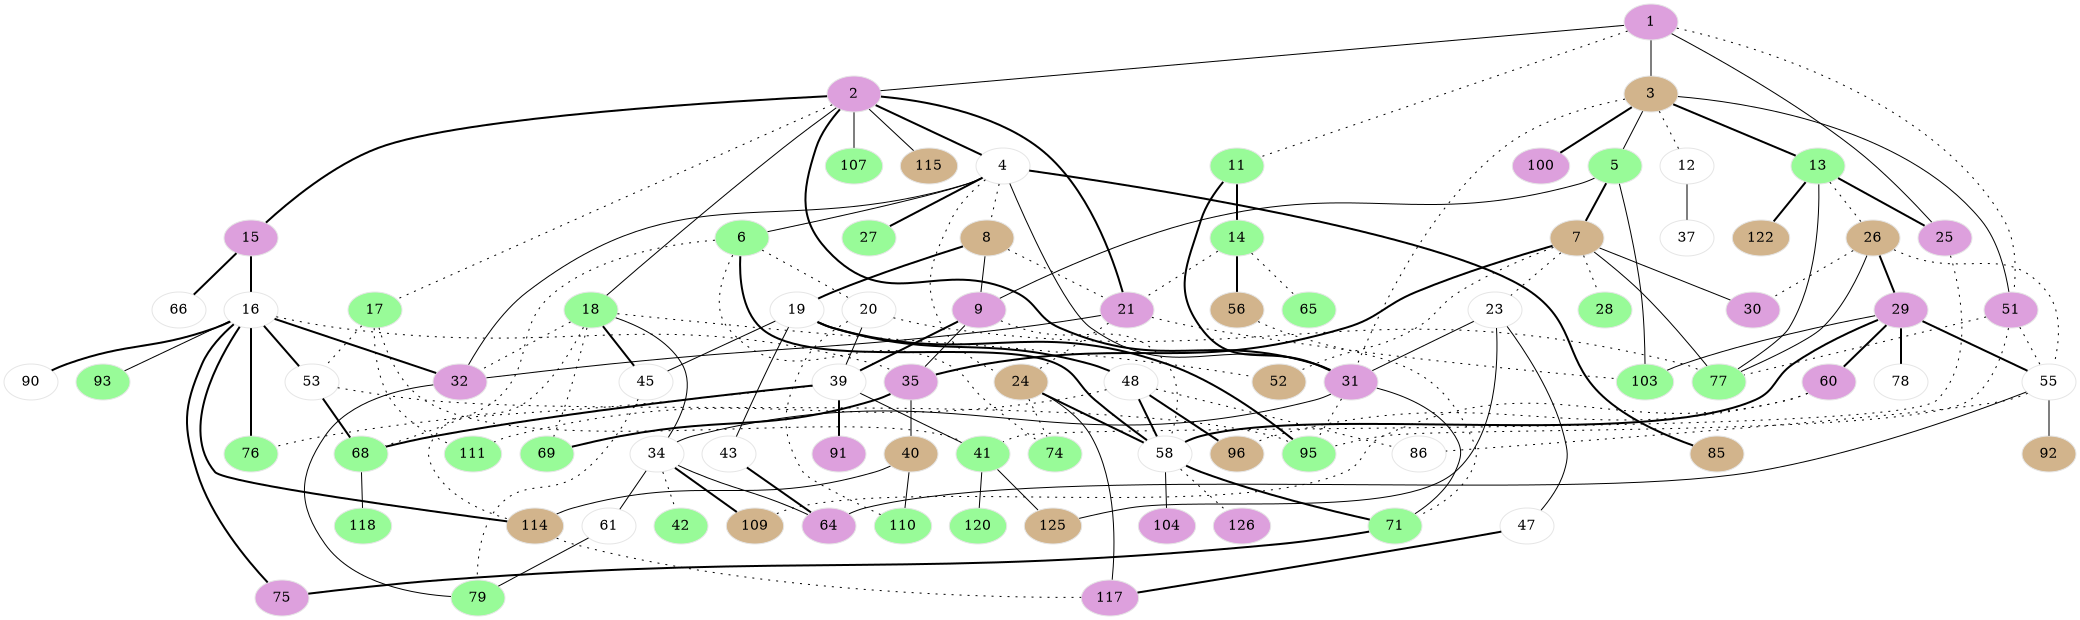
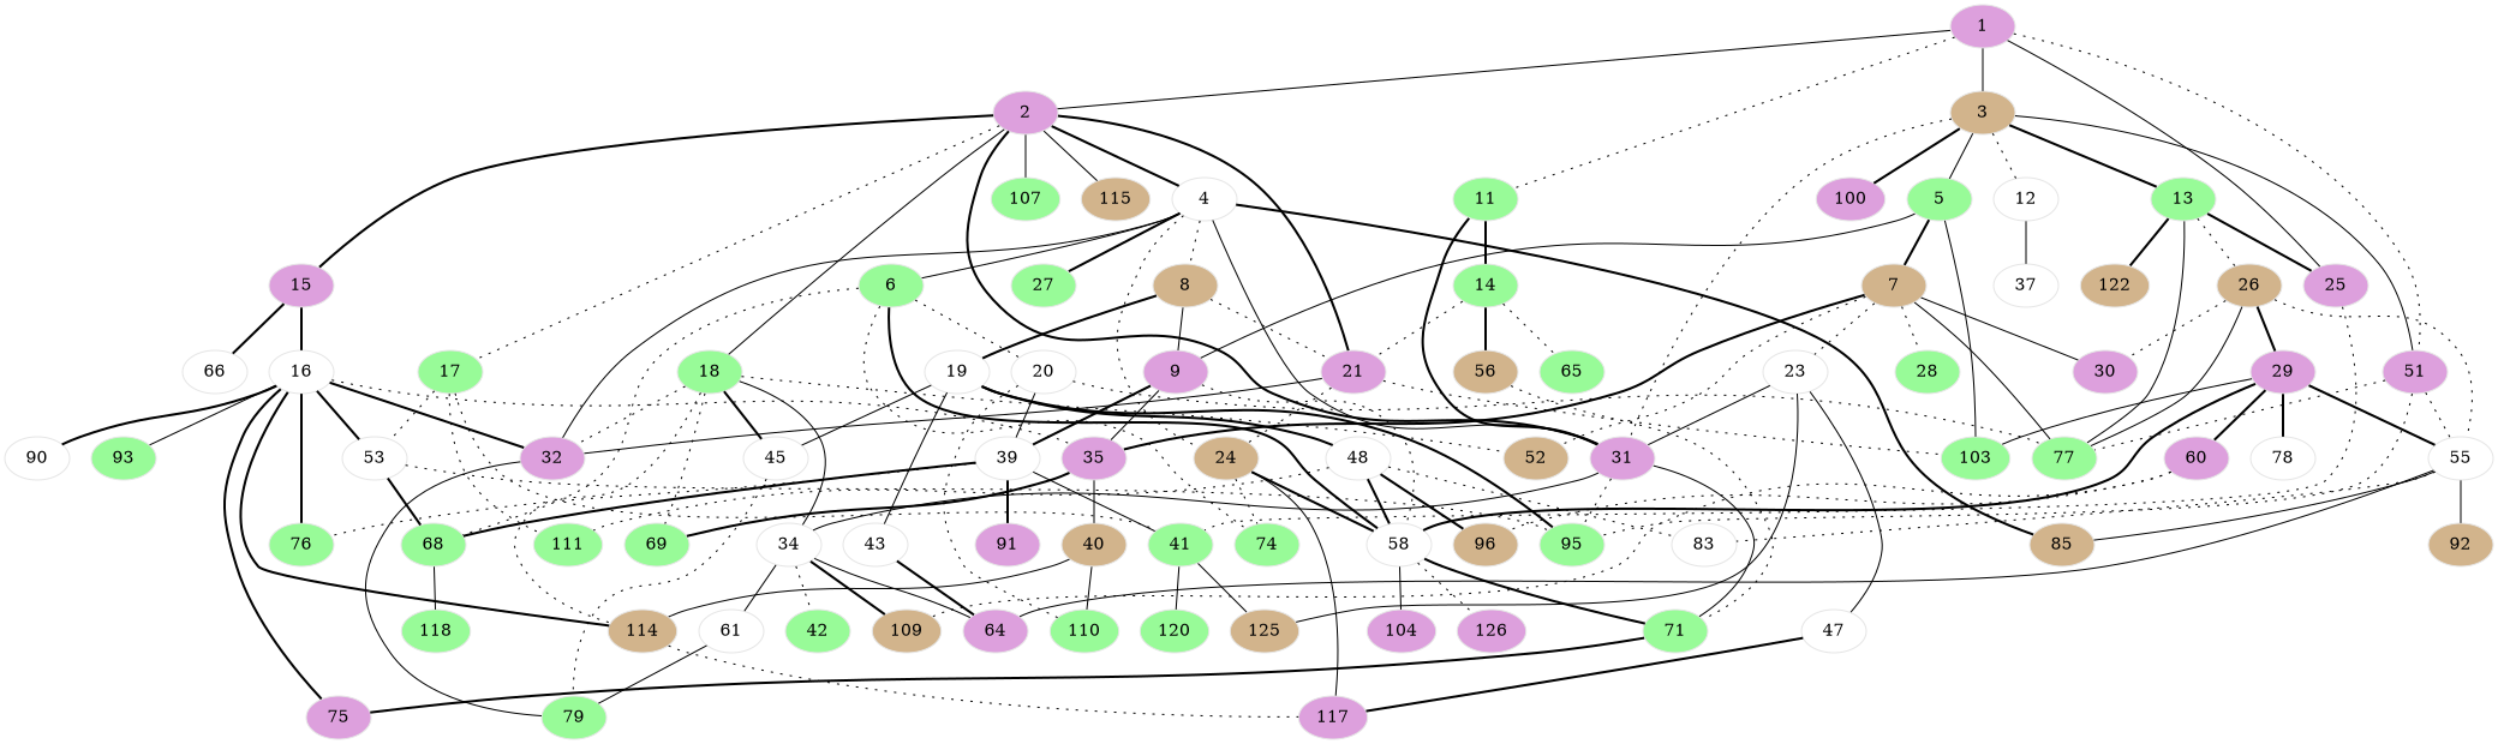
  graph {
    node [color=gray90 fillcolor=palegreen style=filled]
    edge [style=dotted]
    2 [fillcolor=plum super="+44"]
    4 [fillcolor=white super="+119"]
    15 [fillcolor=plum]
    17 [super="+94"]
    18 [super="+70"]
    21 [fillcolor=plum super="+57"]
    31 [fillcolor=plum super="+73"]
    107
    115 [fillcolor=tan]
    1 [fillcolor=plum]
    3 [fillcolor=tan super="+50"]
    11 [super="+38"]
    25 [fillcolor=plum]
    51 [fillcolor=plum super="+88"]
    5
    12 [fillcolor=white]
    13 [super="+89"]
    100 [fillcolor=plum]
    14 [super="+49"]
    41 [super="+72"]
    77 [super="+108"]
    95 [super="+112"]
    55 [fillcolor=white super="+59"]
    6 [super="+10"]
    8 [fillcolor=tan super="+99"]
    24 [fillcolor=tan super="+63"]
    27
    32 [fillcolor=plum super="+97"]
    85 [fillcolor=tan]
    16 [fillcolor=white super="+62"]
    66 [fillcolor=white]
    53 [fillcolor=white super="+106"]
    111
    52 [fillcolor=tan]
    114 [fillcolor=tan super="+127"]
    34 [fillcolor=white super="+82"]
    45 [fillcolor=white super="+46"]
    69 [super="+84"]
    103
    71 [super="+113"]
    7 [fillcolor=tan super="+22"]
    9 [fillcolor=plum super="+36"]
    37 [fillcolor=white super="+105"]
    26 [fillcolor=tan super="+80"]
    122 [fillcolor=tan]
    20 [fillcolor=white]
    58 [fillcolor=white super="+83"]
    68 [super="+81"]
    74
    19 [fillcolor=white super="+33"]
    117 [fillcolor=plum super="+124"]
    79
    23 [fillcolor=white]
    28
    30 [fillcolor=plum]
    35 [fillcolor=plum super="+67"]
    39 [fillcolor=white super="+87"]
    110 [super="+123"]
    104 [fillcolor=plum]
    126 [fillcolor=plum]
    118
    47 [fillcolor=white]
    125 [fillcolor=tan]
    40 [fillcolor=tan super="+116"]
    43 [fillcolor=white super="+54"]
    48 [fillcolor=white super="+101"]
    76
    91 [fillcolor=plum]
    56 [fillcolor=tan]
    65
    29 [fillcolor=plum super="+121"]
    75 [fillcolor=plum]
    90 [fillcolor=white]
    93
    120
    42
    61 [fillcolor=white]
    64 [fillcolor=plum super="+98"]
    109 [fillcolor=tan]
-   86 [fillcolor=white]
+   86 [fillcolor=white label=83]
    96 [fillcolor=tan super="+102"]
    60 [fillcolor=plum]
    78 [fillcolor=white]
    92 [fillcolor=tan]
    2 -- 4 [style=bold]
    2 -- 15 [style=bold]
    2 -- 17
    2 -- 18 [style=solid]
    2 -- 21 [style=bold]
    2 -- 31 [style=bold]
    2 -- 107 [style=solid]
    2 -- 115 [style=solid]
    4 -- 31 [style=solid]
    4 -- 6 [style=solid]
    4 -- 8
    4 -- 24
    4 -- 27 [style=bold]
    4 -- 32 [style=solid]
    4 -- 85 [style=bold]
    15 -- 16 [style=bold]
    15 -- 66 [style=bold]
    17 -- 41
    17 -- 53
    17 -- 111
    18 -- 32
    18 -- 52
    18 -- 114
    18 -- 34 [style=solid]
    18 -- 45 [style=bold]
    18 -- 69
    21 -- 24
    21 -- 32 [style=solid]
    21 -- 103
    31 -- 95
    31 -- 34 [style=solid]
    31 -- 71 [style=solid]
    1 -- 2 [style=solid]
    1 -- 3 [style=solid]
    1 -- 11
    1 -- 25 [style=solid]
    1 -- 51
    3 -- 31
    3 -- 51 [style=solid]
    3 -- 5 [style=solid]
    3 -- 12
    3 -- 13 [style=bold]
    3 -- 100 [style=bold]
    11 -- 31 [style=bold]
    11 -- 14 [style=bold]
    25 -- 41
    51 -- 77
    51 -- 95
    51 -- 55
    5 -- 103 [style=solid]
    5 -- 7 [style=bold]
    5 -- 9 [style=solid]
    12 -- 37 [style=solid]
    13 -- 25 [style=bold]
    13 -- 77 [style=solid]
    13 -- 26
    13 -- 122 [style=bold]
    14 -- 21
    14 -- 56 [style=bold]
    14 -- 65
    41 -- 125 [style=solid]
    41 -- 120 [style=solid]
+   55 -- 85 [style=solid]
    55 -- 64 [style=solid]
    55 -- 86
    55 -- 92 [style=solid]
    6 -- 20
    6 -- 58 [style=bold]
    6 -- 68
    6 -- 74
    8 -- 21
    8 -- 9 [style=solid]
    8 -- 19 [style=bold]
    24 -- 58 [style=bold]
    24 -- 74
    24 -- 117 [style=solid]
    32 -- 79 [style=solid]
    16 -- 32 [style=bold]
    16 -- 53 [style=bold]
    16 -- 114 [style=bold]
    16 -- 35
    16 -- 76 [style=bold]
    16 -- 75 [style=bold]
    16 -- 90 [style=bold]
    16 -- 93 [style=solid]
    53 -- 95
    53 -- 68 [style=bold]
    114 -- 117
    34 -- 42
    34 -- 61 [style=solid]
    34 -- 64 [style=solid]
    34 -- 109 [style=bold]
    45 -- 79
    71 -- 75 [style=bold]
    7 -- 77 [style=solid]
    7 -- 52
    7 -- 23
    7 -- 28
    7 -- 30 [style=solid]
    7 -- 35 [style=bold]
    9 -- 58
    9 -- 35 [style=solid]
    9 -- 39 [style=bold]
    26 -- 77 [style=solid]
    26 -- 55
    26 -- 30
    26 -- 29 [style=bold]
    20 -- 77
    20 -- 39 [style=solid]
    20 -- 110
    58 -- 71 [style=bold]
    58 -- 104 [style=solid]
    58 -- 126
    68 -- 118 [style=solid]
    19 -- 95 [style=bold]
    19 -- 45 [style=solid]
    19 -- 43 [style=solid]
    19 -- 48 [style=bold]
    23 -- 31 [style=solid]
    23 -- 47 [style=solid]
    23 -- 125 [style=solid]
    35 -- 69 [style=bold]
    35 -- 40 [style=solid]
    39 -- 41 [style=solid]
    39 -- 68 [style=bold]
    39 -- 76
    39 -- 91 [style=bold]
    47 -- 117 [style=bold]
    40 -- 114 [style=solid]
    40 -- 110 [style=solid]
    43 -- 64 [style=bold]
    48 -- 111
    48 -- 58 [style=bold]
    48 -- 86
    48 -- 96 [style=bold]
    56 -- 71
    29 -- 55 [style=bold]
    29 -- 103 [style=solid weight=2]
    29 -- 58 [style=bold]
    29 -- 60 [style=bold]
    29 -- 78 [style=bold]
    61 -- 79 [style=solid]
    60 -- 109
    60 -- 96
  }
